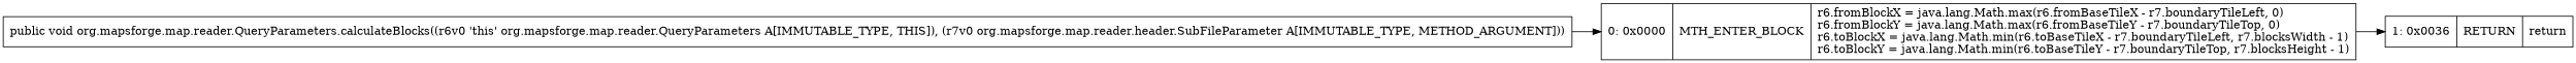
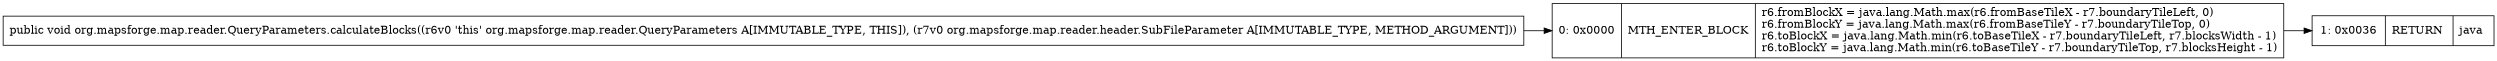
  digraph {
    rankdir=LR
    node [shape=record]
    n1 [label="{0\:\ 0x0000|MTH_ENTER_BLOCK\l|r6.fromBlockX = java.lang.Math.max(r6.fromBaseTileX \- r7.boundaryTileLeft, 0)\lr6.fromBlockY = java.lang.Math.max(r6.fromBaseTileY \- r7.boundaryTileTop, 0)\lr6.toBlockX = java.lang.Math.min(r6.toBaseTileX \- r7.boundaryTileLeft, r7.blocksWidth \- 1)\lr6.toBlockY = java.lang.Math.min(r6.toBaseTileY \- r7.boundaryTileTop, r7.blocksHeight \- 1)\l}"]
-   n2 [label="{1\:\ 0x0036|RETURN\l|return\l}"]
+   n2 [label="{1\:\ 0x0036|RETURN\l|java\l}"]
    n3 [label="{public void org.mapsforge.map.reader.QueryParameters.calculateBlocks((r6v0 'this' org.mapsforge.map.reader.QueryParameters A[IMMUTABLE_TYPE, THIS]), (r7v0 org.mapsforge.map.reader.header.SubFileParameter A[IMMUTABLE_TYPE, METHOD_ARGUMENT])) }"]
    n1 -> n2
    n3 -> n1
  }
